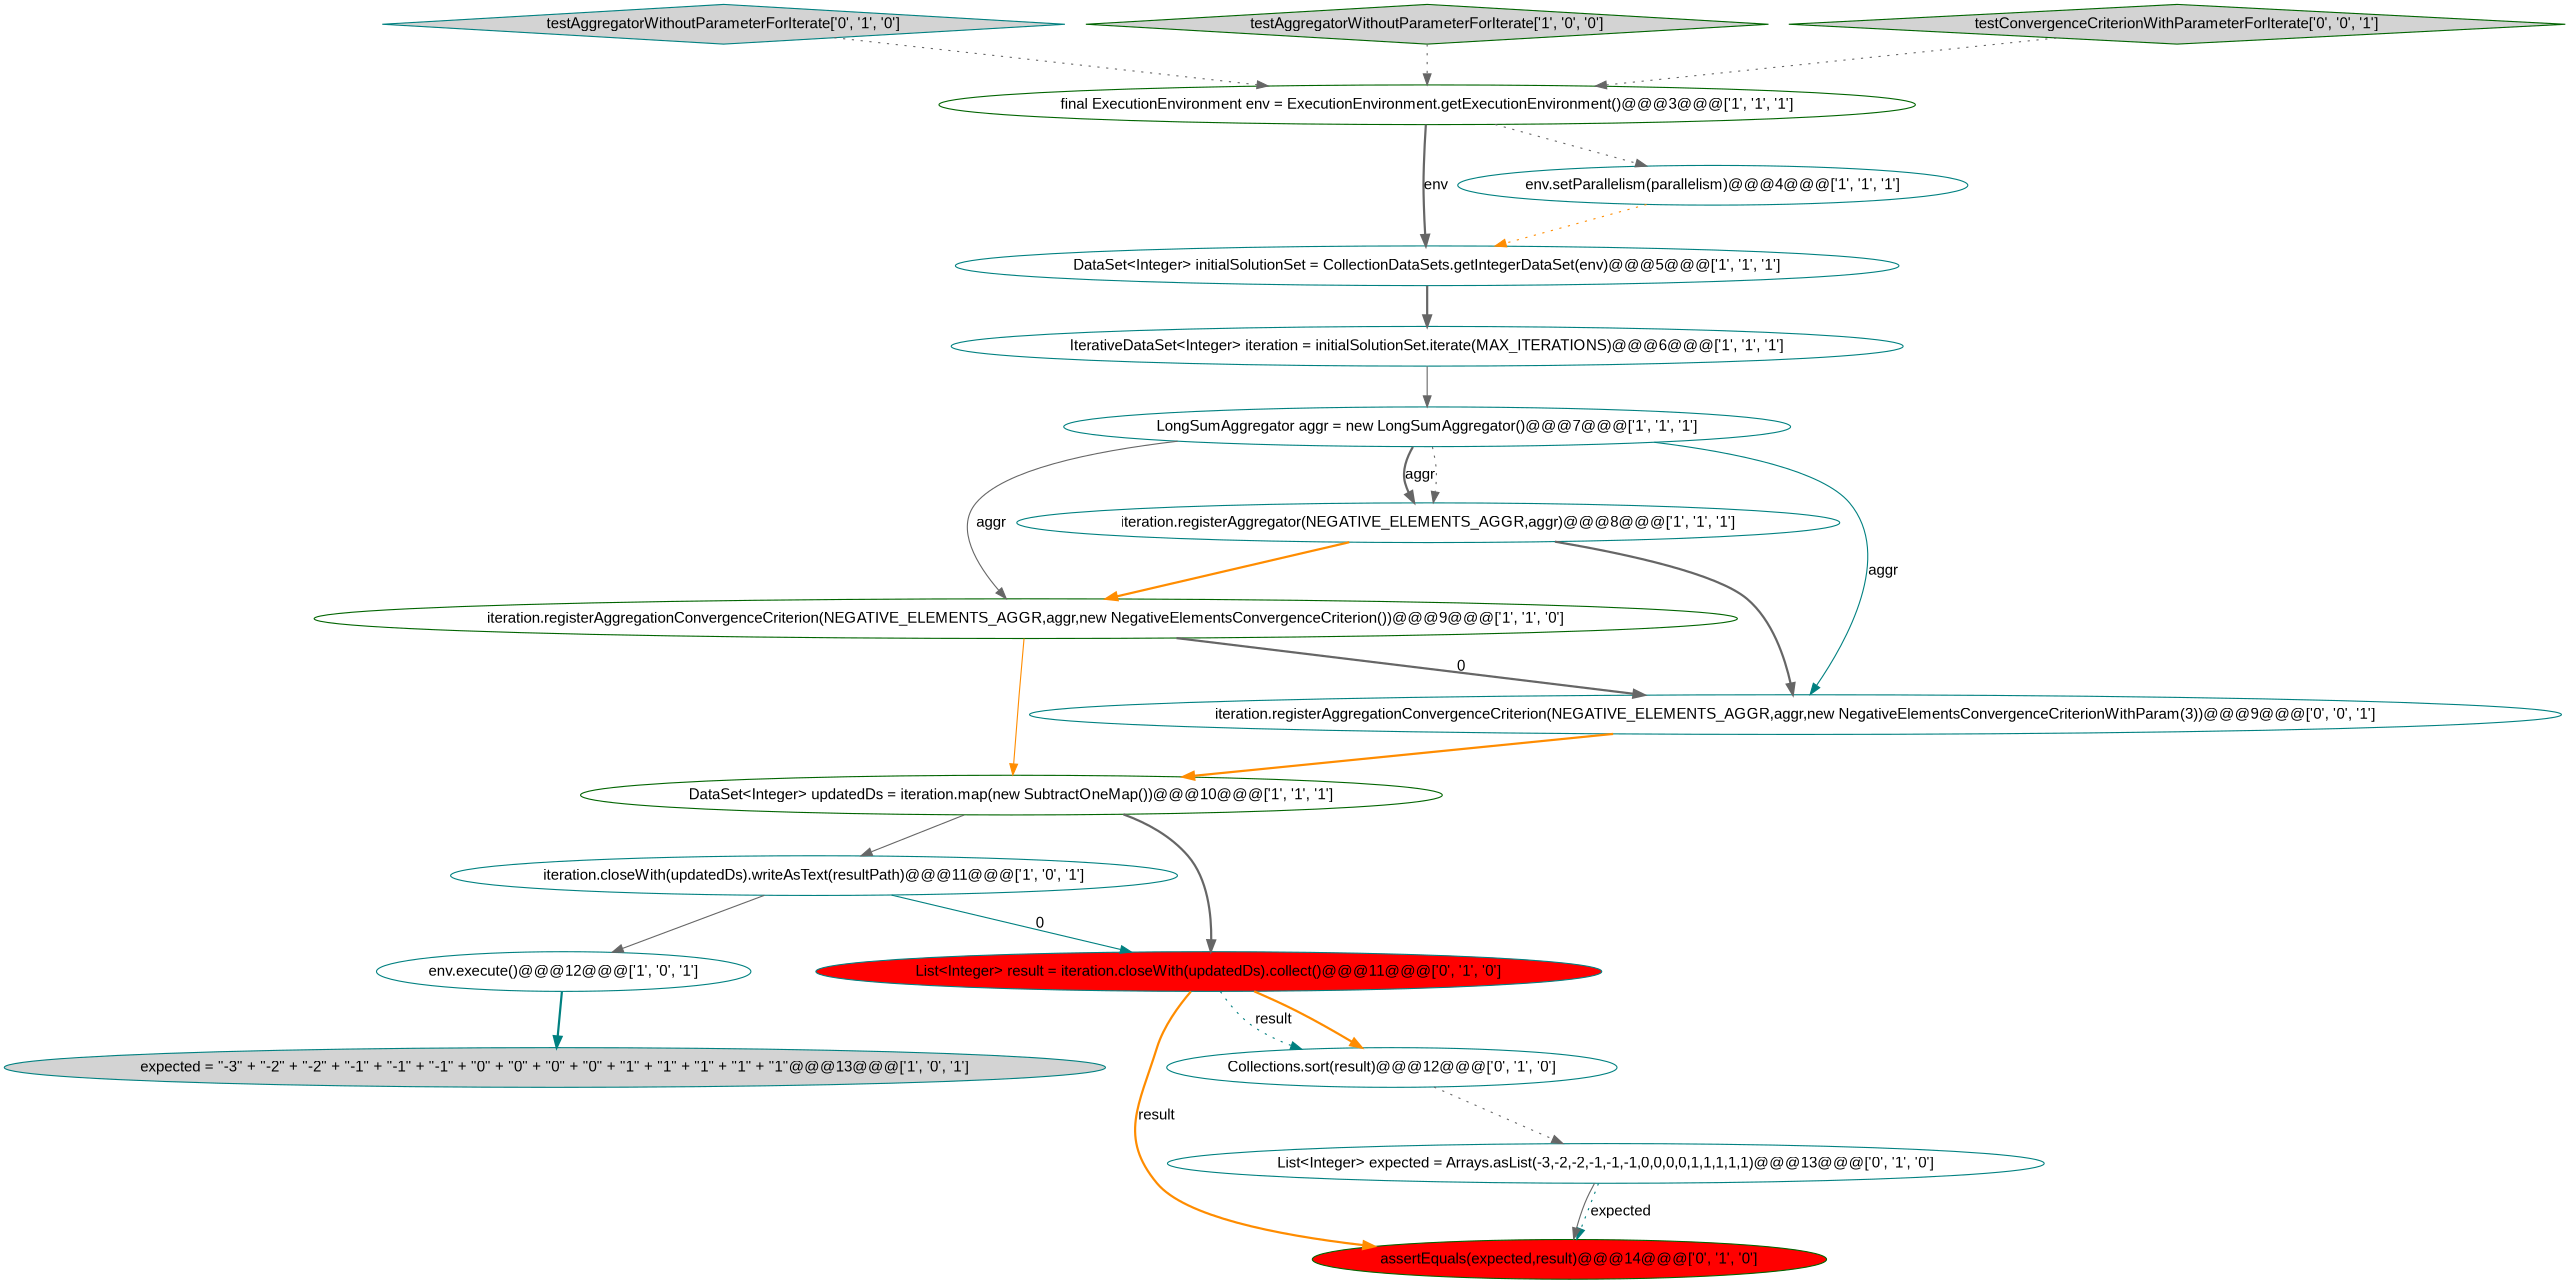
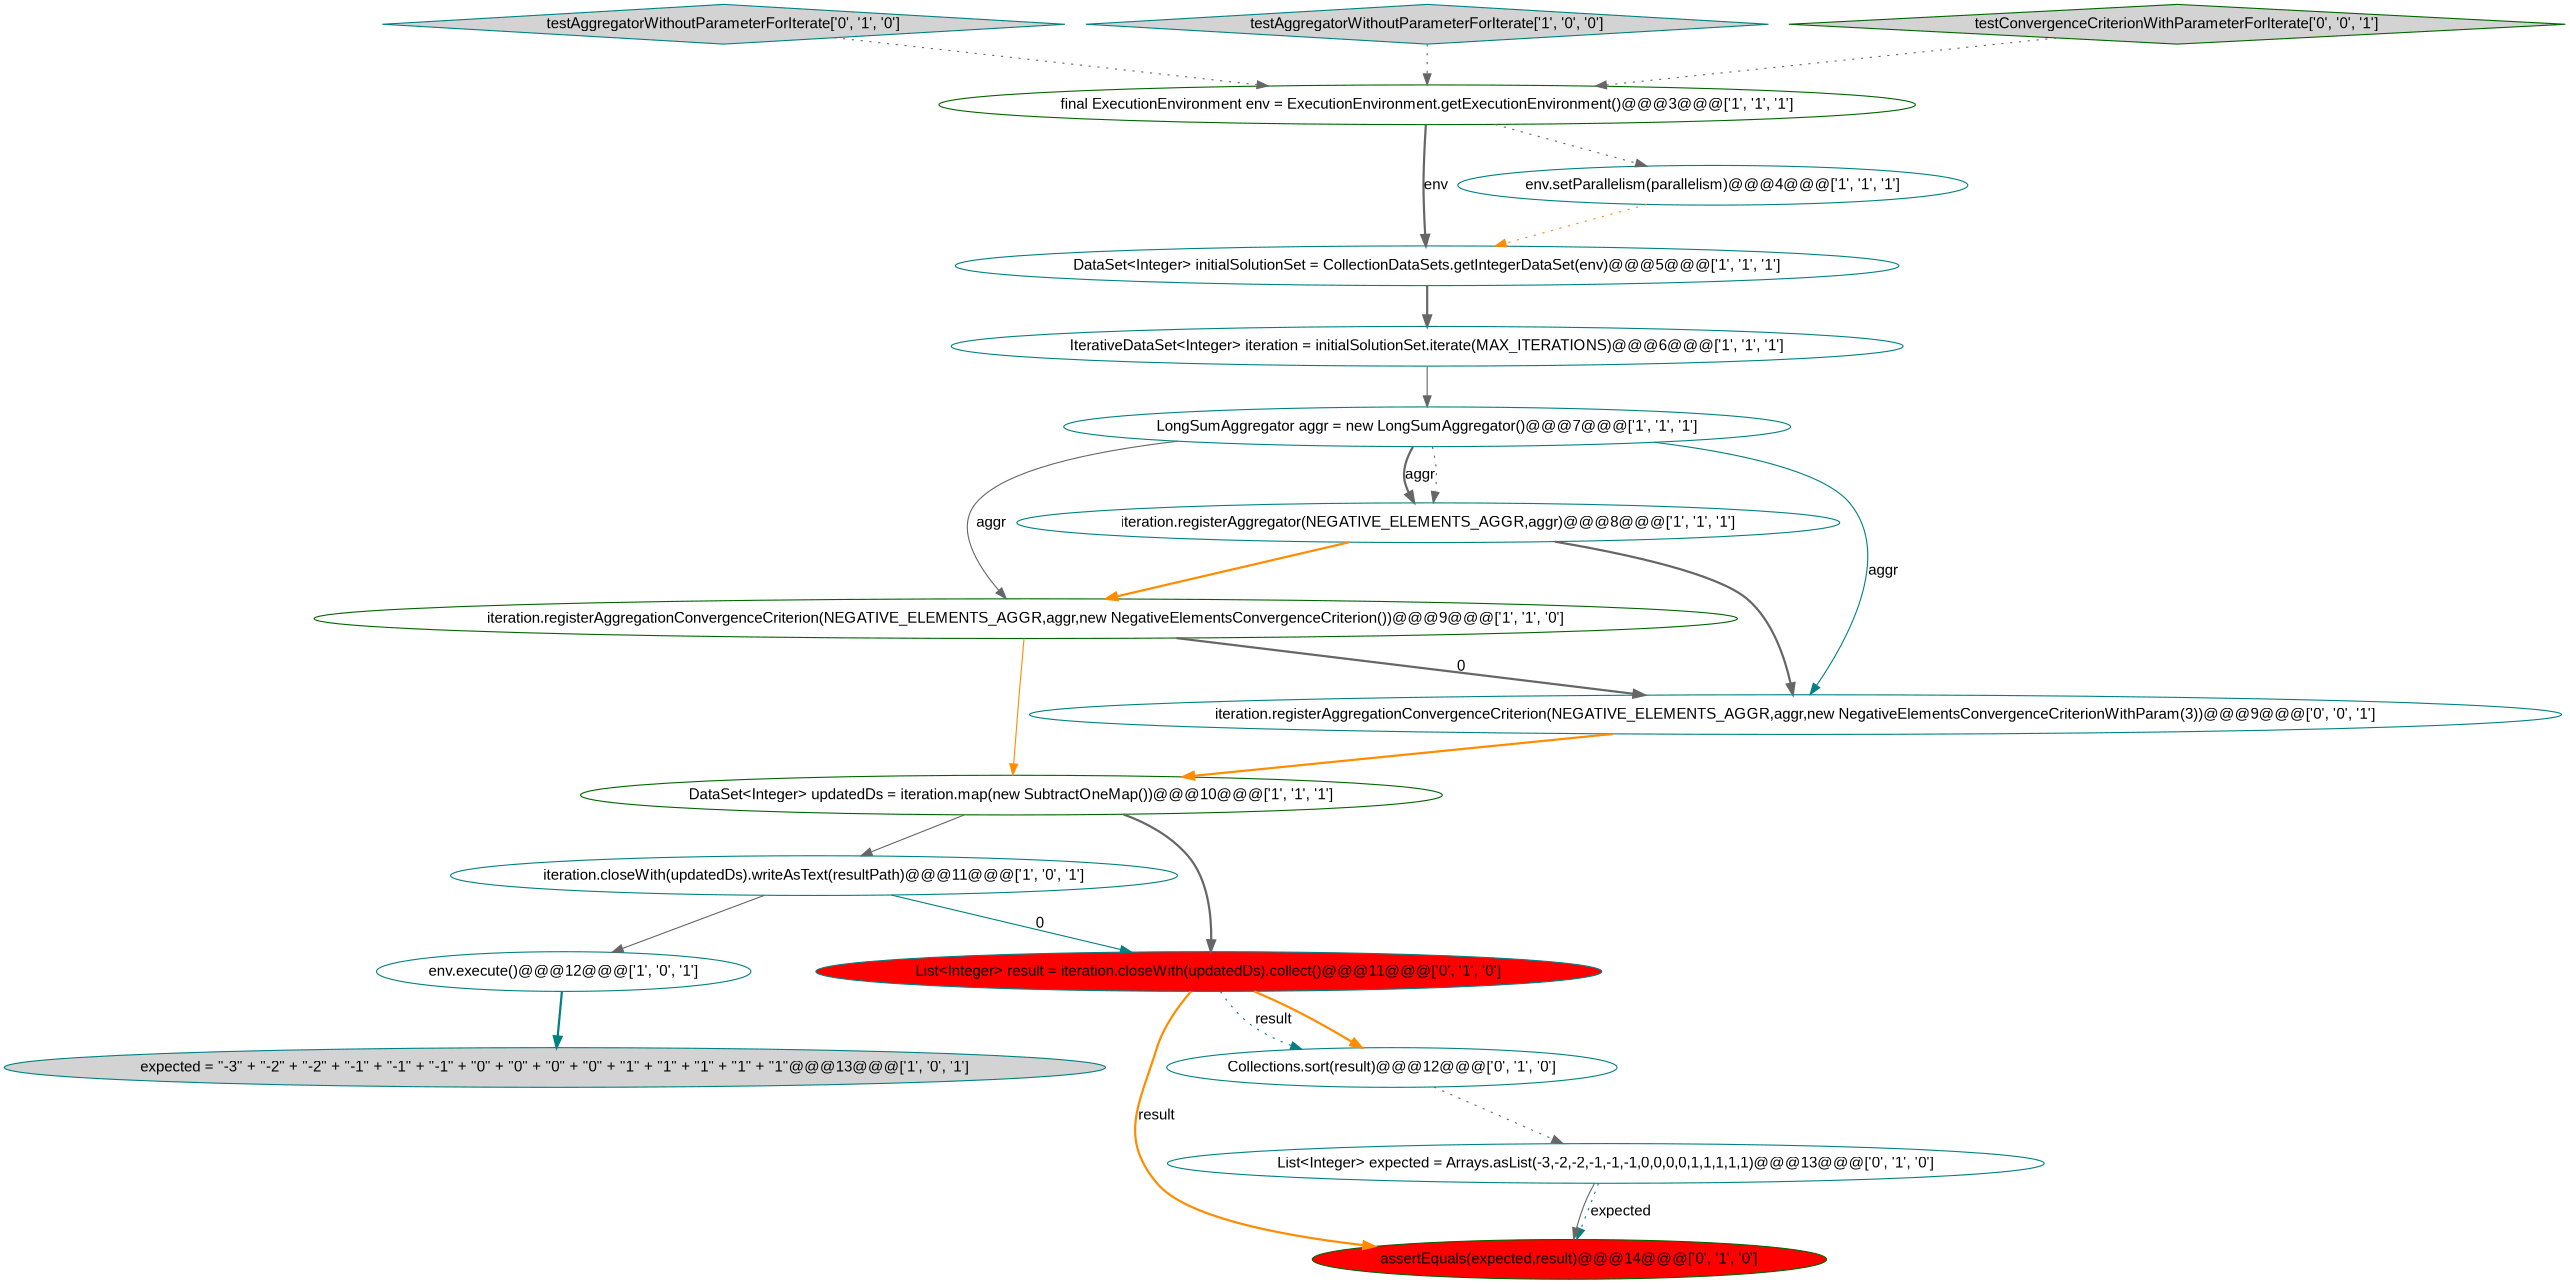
  digraph {
    fontname="Liberation Sans"
    node [color=teal fillcolor=white fontname="Liberation Sans" shape=ellipse style=filled]
    edge [color=gray40 fontname="Liberation Sans" style=bold]
    n1 [label="LongSumAggregator aggr = new LongSumAggregator()@@@7@@@['1', '1', '1']"]
    n2 [color=darkgreen label="iteration.registerAggregationConvergenceCriterion(NEGATIVE_ELEMENTS_AGGR,aggr,new NegativeElementsConvergenceCriterion())@@@9@@@['1', '1', '0']"]
    n3 [label="iteration.registerAggregationConvergenceCriterion(NEGATIVE_ELEMENTS_AGGR,aggr,new NegativeElementsConvergenceCriterionWithParam(3))@@@9@@@['0', '0', '1']"]
    n4 [label="iteration.registerAggregator(NEGATIVE_ELEMENTS_AGGR,aggr)@@@8@@@['1', '1', '1']"]
    n5 [color=darkgreen label="DataSet<Integer> updatedDs = iteration.map(new SubtractOneMap())@@@10@@@['1', '1', '1']"]
    n6 [label="IterativeDataSet<Integer> iteration = initialSolutionSet.iterate(MAX_ITERATIONS)@@@6@@@['1', '1', '1']"]
    n7 [fillcolor=lightgray label="expected = \"-3\" + \"-2\" + \"-2\" + \"-1\" + \"-1\" + \"-1\" + \"0\" + \"0\" + \"0\" + \"0\" + \"1\" + \"1\" + \"1\" + \"1\" + \"1\"@@@13@@@['1', '0', '1']"]
    n8 [fillcolor=lightgray label="testAggregatorWithoutParameterForIterate['0', '1', '0']" shape=diamond]
    n9 [color=darkgreen label="final ExecutionEnvironment env = ExecutionEnvironment.getExecutionEnvironment()@@@3@@@['1', '1', '1']"]
    n10 [label="DataSet<Integer> initialSolutionSet = CollectionDataSets.getIntegerDataSet(env)@@@5@@@['1', '1', '1']"]
    n11 [label="env.setParallelism(parallelism)@@@4@@@['1', '1', '1']"]
    n12 [color=darkgreen fillcolor=red label="assertEquals(expected,result)@@@14@@@['0', '1', '0']"]
    n13 [label="Collections.sort(result)@@@12@@@['0', '1', '0']"]
    n14 [label="List<Integer> expected = Arrays.asList(-3,-2,-2,-1,-1,-1,0,0,0,0,1,1,1,1,1)@@@13@@@['0', '1', '0']"]
    n15 [label="env.execute()@@@12@@@['1', '0', '1']"]
    n16 [label="iteration.closeWith(updatedDs).writeAsText(resultPath)@@@11@@@['1', '0', '1']"]
    n17 [fillcolor=red label="List<Integer> result = iteration.closeWith(updatedDs).collect()@@@11@@@['0', '1', '0']"]
-   n18 [color=darkgreen fillcolor=lightgray label="testAggregatorWithoutParameterForIterate['1', '0', '0']" shape=diamond]
+   n18 [fillcolor=lightgray label="testAggregatorWithoutParameterForIterate['1', '0', '0']" shape=diamond]
    n19 [color=darkgreen fillcolor=lightgray label="testConvergenceCriterionWithParameterForIterate['0', '0', '1']" shape=diamond]
    n1 -> n2 [label=aggr style=solid]
    n1 -> n3 [color=teal label=aggr style=solid]
    n1 -> n4 [label=aggr]
    n1 -> n4 [style=dotted]
    n2 -> n3 [label=0]
    n2 -> n5 [color=darkorange style=solid]
    n3 -> n5 [color=darkorange]
    n4 -> n2 [color=darkorange]
    n4 -> n3
    n5 -> n16 [style=solid]
    n5 -> n17
    n6 -> n1 [style=solid]
    n8 -> n9 [style=dotted]
    n9 -> n10 [label=env]
    n9 -> n11 [style=dotted]
    n10 -> n6
    n11 -> n10 [color=darkorange style=dotted]
    n13 -> n14 [style=dotted]
    n14 -> n12 [color=teal label=expected style=dotted]
    n14 -> n12 [style=solid]
    n15 -> n7 [color=teal]
    n16 -> n15 [style=solid]
    n16 -> n17 [color=teal label=0 style=solid]
    n17 -> n12 [color=darkorange label=result]
    n17 -> n13 [color=darkorange]
    n17 -> n13 [color=teal label=result style=dotted]
    n18 -> n9 [style=dotted]
    n19 -> n9 [style=dotted]
  }
